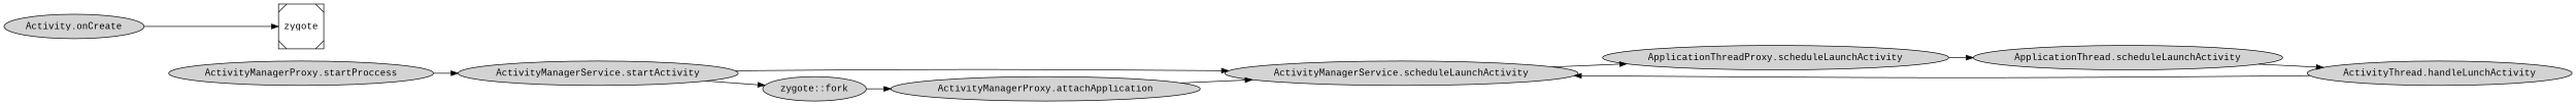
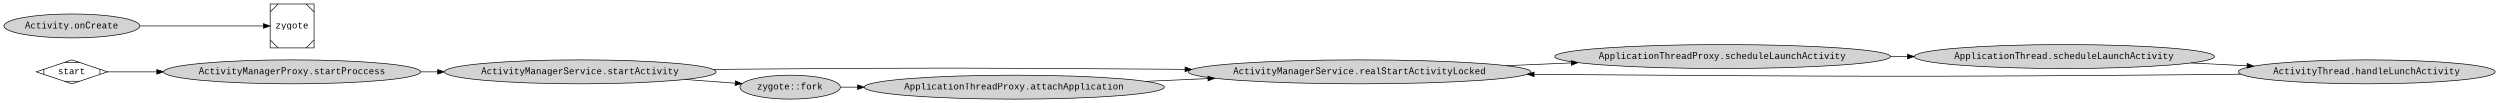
  digraph {
    fontname="Liberation Mono"
    rankdir=LR
    node [fontname="Liberation Mono" style=filled]
    edge [fontname="Liberation Mono"]
    n1 [label="ActivityManagerService.startActivity"]
-   n2 [label="ActivityManagerService.scheduleLaunchActivity"]
+   n2 [label="ActivityManagerService.realStartActivityLocked"]
    n3 [label="ApplicationThreadProxy.scheduleLaunchActivity"]
    n4 [label="ActivityManagerProxy.startProccess"]
    n5 [label="zygote::fork"]
    n6 [label="ApplicationThread.scheduleLaunchActivity"]
    n7 [label="ActivityThread.handleLunchActivity"]
    n8 [label="Activity.onCreate"]
-   n9 [label="ActivityManagerProxy.attachApplication"]
+   n9 [label="ApplicationThreadProxy.attachApplication"]
    n10 [label=zygote shape=Msquare style=""]
+   start [shape=Mdiamond style=""]
    subgraph sub_1 {
      color=lightgrey
      label=system_server
      n1
      n2
      n3
    }
    subgraph sub_2 {
      color=blue
      label=Launcher
      n4
    }
    subgraph sub_3 {
      color=lightgrey
      label=zygote
      n5
    }
    subgraph sub_4 {
      color=lightgrey
      n6
      n7
      n8
      n9
    }
    n1 -> n2
    n1 -> n5
    n2 -> n3
    n3 -> n6
    n4 -> n1
    n5 -> n9
    n6 -> n7
    n7 -> n2
    n8 -> n10
    n9 -> n2
+   start -> n4
  }
